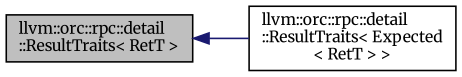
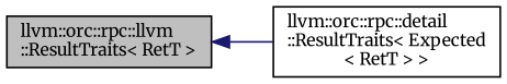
  digraph {
    rankdir=LR
    fontname=Merriweather
    node [color=black fontname=Merriweather fontsize=10 shape=box]
-   n1 [fillcolor=grey75 fontcolor=black height=0.2 label="llvm::orc::rpc::detail\l::ResultTraits\< RetT \>" style=filled width=0.4]
+   n1 [fillcolor=grey75 fontcolor=black height=0.2 label="llvm::orc::rpc::llvm\l::ResultTraits\< RetT \>" style=filled width=0.4]
    n2 [height=0.2 label="llvm::orc::rpc::detail\l::ResultTraits\< Expected\l\< RetT \> \>" width=0.4]
    n1 -> n2 [color=midnightblue dir=back fontname=Merriweather fontsize=10 labelfontname=Helvetica labelfontsize=10 style=solid]
  }
